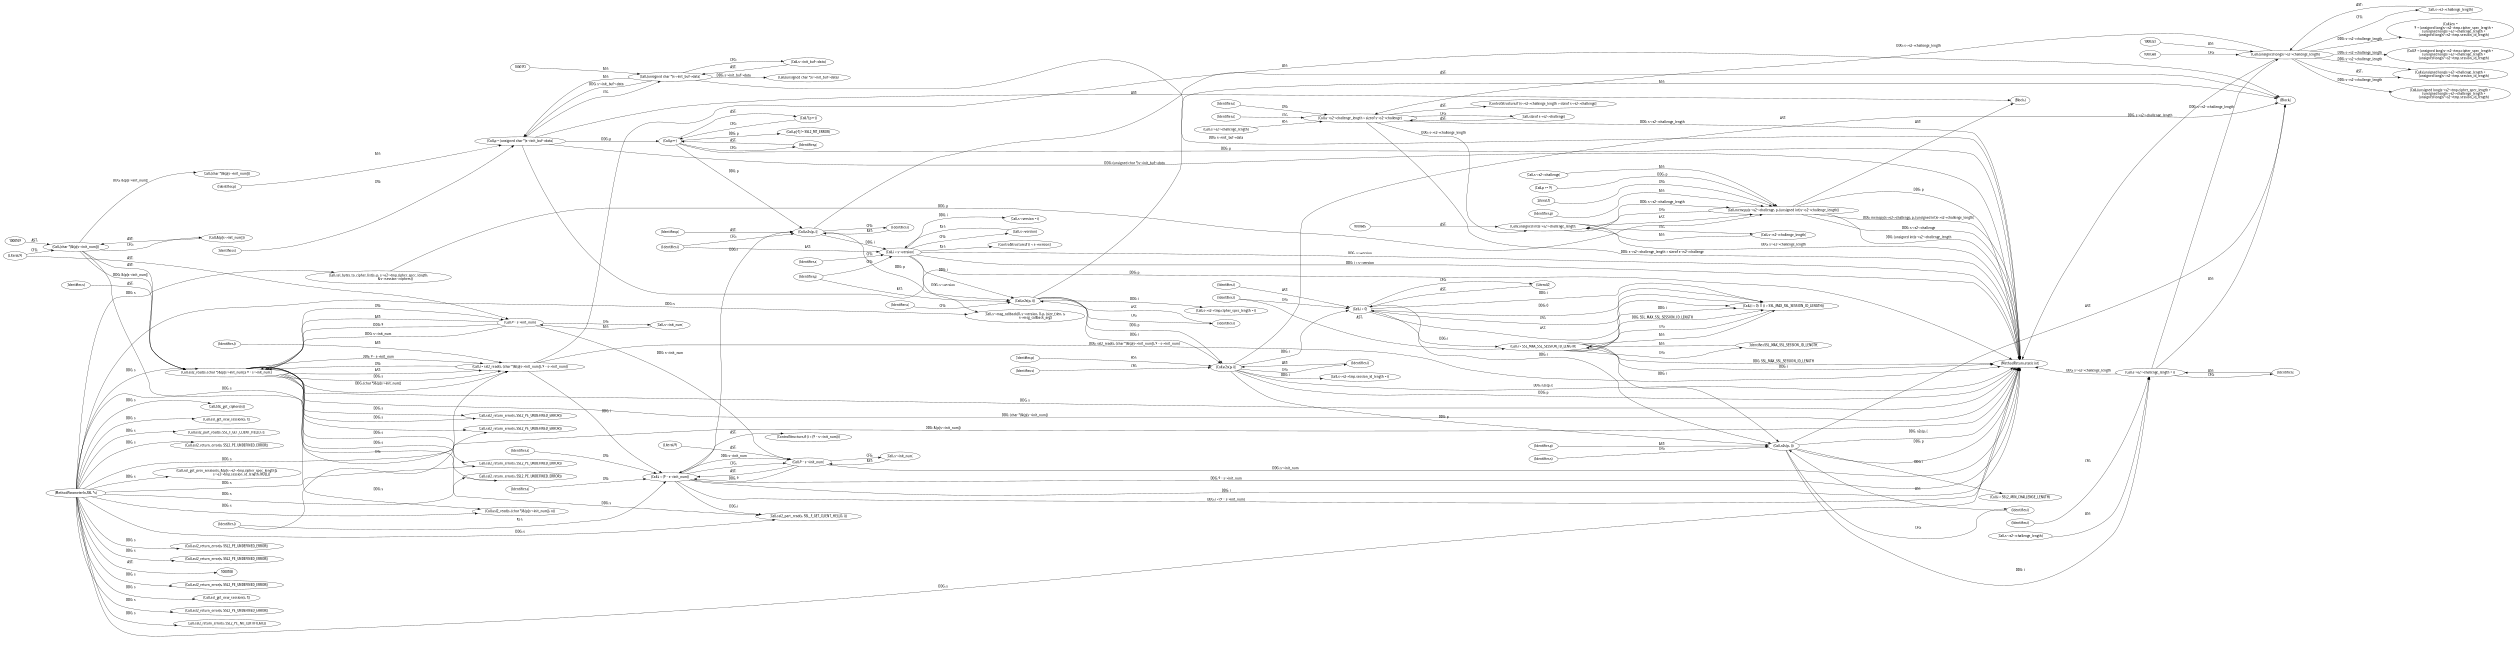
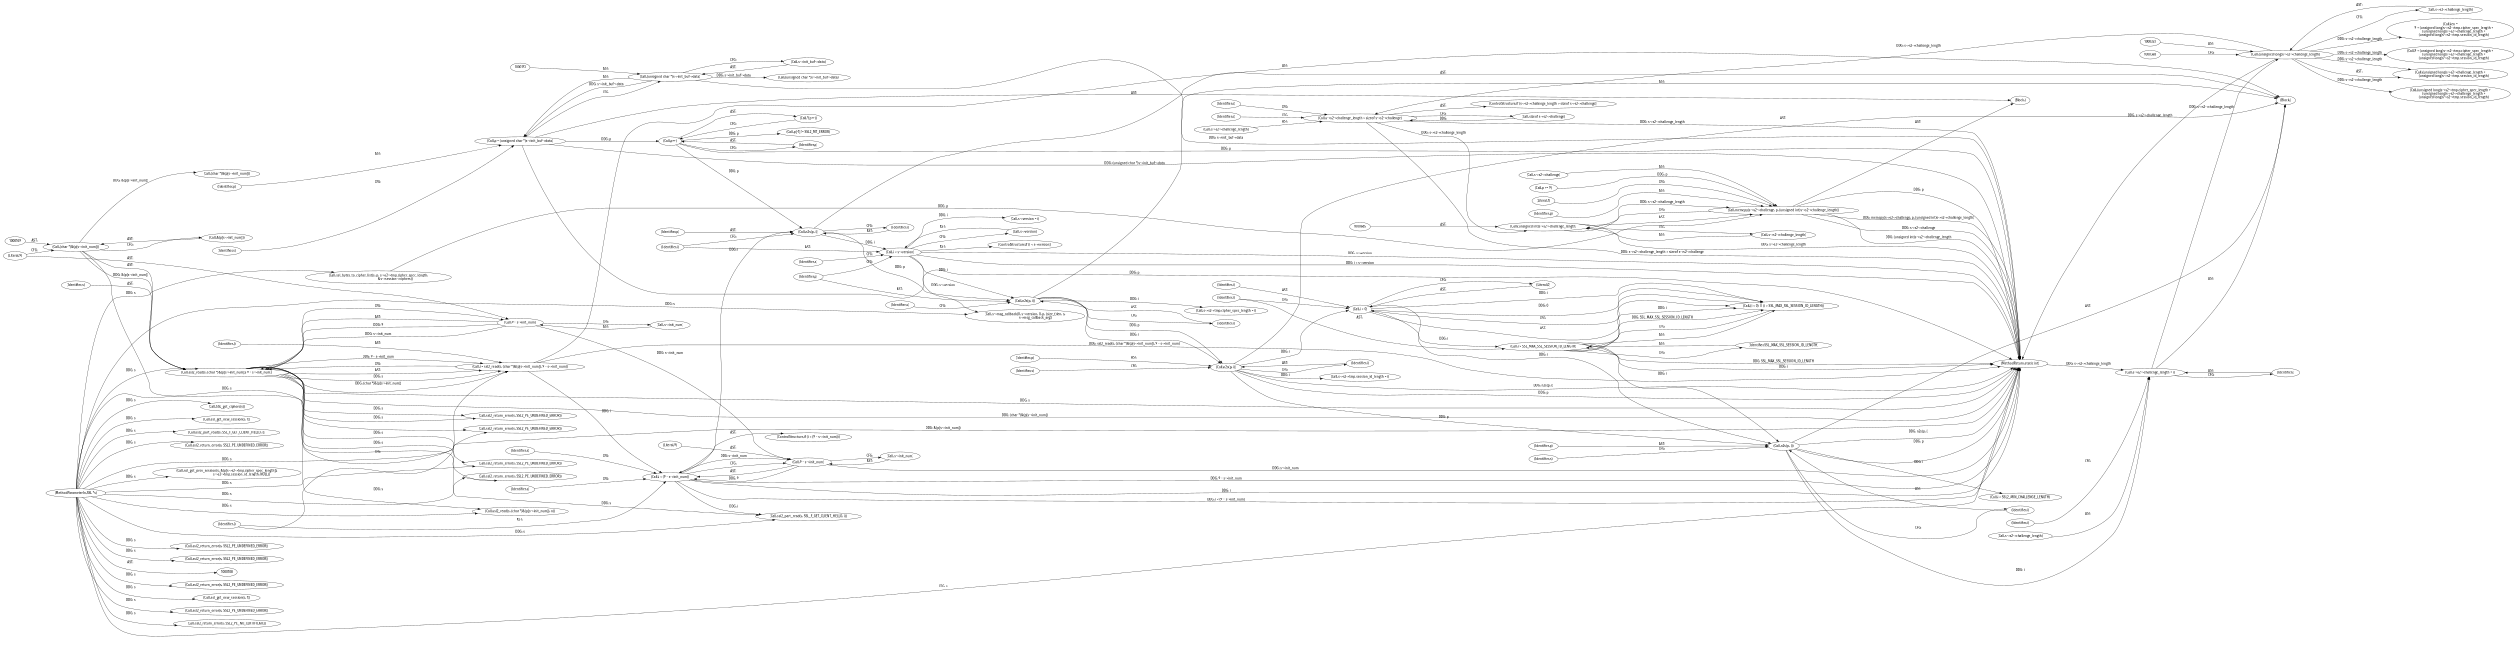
  digraph {
    fontname="Fira Sans"
    rankdir=LR
    node [fontname="Fira Sans"]
    edge [fontname="Fira Sans"]
    n1 [label="(Call,s->s2->challenge_length > sizeof s->s2->challenge)"]
    n2 [label="(Call,(unsigned int)s->s2->challenge_length)"]
    n3 [label="(Call,sizeof s->s2->challenge)"]
    n4 [label="(MethodReturn,static int)"]
    n5 [label="(ControlStructure,if (s->s2->challenge_length > sizeof s->s2->challenge))"]
    n6 [label="(Call,memcpy(s->s2->challenge, p, (unsigned int)s->s2->challenge_length))"]
    n7 [label="(Call,s->s2->challenge_length)"]
    n8 [label="(Call,(unsigned long)s->s2->challenge_length)"]
    n9 [label="(Call,s->s2->challenge_length)"]
    n10 [label="(Call,len =\n        9 + (unsigned long)s->s2->tmp.cipher_spec_length +\n        (unsigned long)s->s2->challenge_length +\n        (unsigned long)s->s2->tmp.session_id_length)"]
    n11 [label="(Call,9 + (unsigned long)s->s2->tmp.cipher_spec_length +\n        (unsigned long)s->s2->challenge_length +\n        (unsigned long)s->s2->tmp.session_id_length)"]
    n12 [label="(Call,(unsigned long)s->s2->challenge_length +\n        (unsigned long)s->s2->tmp.session_id_length)"]
    n13 [label="(Call,(unsigned long)s->s2->tmp.cipher_spec_length +\n        (unsigned long)s->s2->challenge_length +\n        (unsigned long)s->s2->tmp.session_id_length)"]
    n14 [label="(Call,s->s2->challenge_length = i)"]
    n15 [label="(Block,)"]
    n16 [label="(Identifier,i)"]
    n17 [label="(Call,n2s(p, i))"]
    n18 [label="(Identifier,i)"]
    n19 [label="(Call,i < SSL2_MIN_CHALLENGE_LENGTH)"]
    n20 [label="(Call,n2s(p, i))"]
    n21 [label="(Call,i < 0)"]
    n22 [label="(Identifier,i)"]
    n23 [label="(Call,s->s2->tmp.session_id_length = i)"]
    n24 [label="(Call,i > SSL_MAX_SSL_SESSION_ID_LENGTH)"]
    n25 [label="(Call,(i < 0) || (i > SSL_MAX_SSL_SESSION_ID_LENGTH))"]
    n26 [label="(Literal,0)"]
    n27 [label="(Call,n2s(p, i))"]
    n28 [label="(Call,s->s2->tmp.cipher_spec_length = i)"]
    n29 [label="(Identifier,i)"]
    n30 [label="(Call,n2s(p, i))"]
    n31 [label="(Call,i < s->version)"]
    n32 [label="(Identifier,i)"]
    n33 [label="(Call,s->msg_callback(0, s->version, 0, p, (size_t)len, s,\n                        s->msg_callback_arg))"]
    n34 [label="(Call,s->version = i)"]
    n35 [label="(Call,s->version)"]
    n36 [label="(ControlStructure,if (i < s->version))"]
    n37 [label="(Call,p++)"]
    n38 [label="(Identifier,p)"]
    n39 [label="(Call,p[-1] != SSL2_MT_ERROR)"]
    n40 [label="(Call,*(p++))"]
    n41 [label="(Call,p = (unsigned char *)s->init_buf->data)"]
    n42 [label="(Call,(unsigned char *)s->init_buf->data)"]
    n43 [label="(Block,)"]
    n44 [label="(Call,(unsigned char *)s->init_buf->data)"]
    n45 [label="(Call,s->init_buf->data)"]
    n46 [label="(Call,i < (9 - s->init_num))"]
    n47 [label="(Call,9 - s->init_num)"]
    n48 [label="(ControlStructure,if (i < (9 - s->init_num)))"]
    n49 [label="(Call,ssl2_part_read(s, SSL_F_GET_CLIENT_HELLO, i))"]
    n50 [label="(Call,s->init_num)"]
    n51 [label="(Call,i = ssl2_read(s, (char *)&(p[s->init_num]), 9 - s->init_num))"]
    n52 [label="(Call,ssl2_read(s, (char *)&(p[s->init_num]), 9 - s->init_num))"]
    n53 [label="(Call,9 - s->init_num)"]
    n54 [label="(Call,ssl2_read(s, (char *)&(p[s->init_num]), n))"]
    n55 [label="(Call,ssl2_return_error(s, SSL2_PE_UNDEFINED_ERROR))"]
    n56 [label="(Call,ssl2_return_error(s, SSL2_PE_UNDEFINED_ERROR))"]
    n57 [label="(Call,ssl2_return_error(s, SSL2_PE_UNDEFINED_ERROR))"]
    n58 [label="(Call,ssl2_return_error(s, SSL2_PE_UNDEFINED_ERROR))"]
    n59 [label="(Call,s->init_num)"]
    n60 [label="(MethodParameterIn,SSL *s)"]
    n61 [label="(Call,ssl2_return_error(s, SSL2_PE_UNDEFINED_ERROR))"]
    n62 [label="(Call,ssl_get_new_session(s, 1))"]
    n63 [label="(Call,ssl2_return_error(s, SSL2_PE_UNDEFINED_ERROR))"]
    n64 [label="(Call,ssl2_return_error(s, SSL2_PE_NO_CERTIFICATE))"]
    n65 [label="(Call,SSL_get_ciphers(s))"]
    n66 [label="(Call,ssl_get_new_session(s, 1))"]
    n67 [label="(Call,ssl2_part_read(s, SSL_F_GET_CLIENT_HELLO, i))"]
    n68 [label="(Call,ssl2_return_error(s, SSL2_PE_UNDEFINED_ERROR))"]
    n69 [label="(Call,ssl_get_prev_session(s, &(p[s->s2->tmp.cipher_spec_length]),\n                                 s->s2->tmp.session_id_length, NULL))"]
    n70 [label="(Call,ssl2_return_error(s, SSL2_PE_UNDEFINED_ERROR))"]
    n71 [label="(Call,ssl_bytes_to_cipher_list(s, p, s->s2->tmp.cipher_spec_length,\n                                      &s->session->ciphers))"]
    n72 [label="(Call,ssl2_return_error(s, SSL2_PE_UNDEFINED_ERROR))"]
    1000108
    n74 [label="(Call,(char *)&(p[s->init_num]))"]
    n75 [label="(Call,&(p[s->init_num]))"]
    n76 [label="(Call,(char *)&(p[s->init_num]))"]
    n77 [label="(Identifier,SSL_MAX_SSL_SESSION_ID_LENGTH)"]
    n78 [label="(Identifier,i)"]
    n79 [label="(Identifier,p)"]
    n80 [label="(Literal,1)"]
    n81 [label="(Literal,9)"]
    n82 [label="(Identifier,i)"]
    n83 [label="(Identifier,s)"]
    n84 [label="(Identifier,p)"]
    n85 [label="(Identifier,p)"]
    n86 [label="(Identifier,i)"]
    n87 [label="(Literal,9)"]
    n88 [label="(Identifier,s)"]
    n89 [label="(Identifier,p)"]
    n90 [label="(Identifier,s)"]
    n91 [label="(Call,s->s2->challenge)"]
    n92 [label="(Identifier,s)"]
    n93 [label="(Call,s->s2->challenge_length)"]
    n94 [label="(Identifier,i)"]
    n95 [label="(Identifier,p)"]
    n96 [label="(Identifier,i)"]
    n97 [label="(Call,s->s2->challenge_length)"]
    n98 [label="(Identifier,p)"]
    n99 [label="(Identifier,s)"]
    n100 [label="(Identifier,s)"]
    n101 [label="(Identifier,s)"]
    n102 [label="(Identifier,s)"]
    n103 [label="(Identifier,s)"]
    n104 [label="(Identifier,s)"]
    n105 [label="(Identifier,i)"]
    n106 [label="(Call,p += 9)"]
    1000341
    1000348
    1000151
    1000169
    1000685
    n1 -> n2 [label="DDG: s->s2->challenge_length"]
    n1 -> n3 [label="CFG: "]
    n1 -> n4 [label="DDG: s->s2->challenge_length"]
    n1 -> n4 [label="DDG: s->s2->challenge_length > sizeof s->s2->challenge"]
    n1 -> n5 [label="AST: "]
    n2 -> n4 [label="DDG: s->s2->challenge_length"]
    n2 -> n6 [label="AST: "]
    n2 -> n6 [label="DDG: s->s2->challenge_length"]
    n2 -> n7 [label="CFG: "]
-   n3 -> n1 [label="AST: "]
+   n3 -> n1 [label="DDG: "]
    n6 -> n2 [label="CFG: "]
    n6 -> n4 [label="DDG: memcpy(s->s2->challenge, p, (unsigned int)s->s2->challenge_length)"]
    n6 -> n4 [label="DDG: s->s2->challenge"]
    n6 -> n4 [label="DDG: (unsigned int)s->s2->challenge_length"]
    n6 -> n4 [label="DDG: p"]
    n6 -> n43 [label="AST: "]
    n7 -> n2 [label="AST: "]
    n8 -> n1 [label="DDG: s->s2->challenge_length"]
    n8 -> n4 [label="DDG: s->s2->challenge_length"]
    n8 -> n9 [label="CFG: "]
    n8 -> n10 [label="DDG: s->s2->challenge_length"]
    n8 -> n11 [label="DDG: s->s2->challenge_length"]
    n8 -> n12 [label="AST: "]
    n8 -> n12 [label="DDG: s->s2->challenge_length"]
    n8 -> n13 [label="DDG: s->s2->challenge_length"]
    n9 -> n8 [label="AST: "]
-   n14 -> n4 [label="DDG: s->s2->challenge_length"]
+   n4 -> n14 [label="DDG: s->s2->challenge_length"]
    n14 -> n8 [label="DDG: s->s2->challenge_length"]
    n14 -> n15 [label="AST: "]
    n14 -> n16 [label="CFG: "]
    n16 -> n14 [label="AST: "]
    n17 -> n4 [label="DDG: p"]
    n17 -> n4 [label="DDG: n2s(p, i)"]
    n17 -> n14 [label="DDG: i"]
    n17 -> n15 [label="AST: "]
    n17 -> n18 [label="CFG: "]
    n17 -> n19 [label="DDG: i"]
    n18 -> n17 [label="AST: "]
    n20 -> n4 [label="DDG: n2s(p, i)"]
    n20 -> n4 [label="DDG: p"]
    n20 -> n15 [label="AST: "]
    n20 -> n17 [label="DDG: p"]
    n20 -> n21 [label="DDG: i"]
    n20 -> n22 [label="CFG: "]
    n20 -> n23 [label="DDG: i"]
    n21 -> n17 [label="DDG: i"]
    n21 -> n24 [label="DDG: i"]
    n21 -> n25 [label="AST: "]
    n21 -> n25 [label="DDG: i"]
    n21 -> n25 [label="DDG: 0"]
    n21 -> n26 [label="CFG: "]
    n22 -> n20 [label="AST: "]
    n24 -> n4 [label="DDG: SSL_MAX_SSL_SESSION_ID_LENGTH"]
    n24 -> n4 [label="DDG: i"]
    n24 -> n17 [label="DDG: i"]
    n24 -> n25 [label="AST: "]
    n24 -> n25 [label="DDG: i"]
    n24 -> n25 [label="DDG: SSL_MAX_SSL_SESSION_ID_LENGTH"]
    n24 -> n77 [label="CFG: "]
    n25 -> n21 [label="CFG: "]
    n25 -> n24 [label="CFG: "]
    n26 -> n21 [label="AST: "]
    n27 -> n15 [label="AST: "]
    n27 -> n20 [label="DDG: p"]
    n27 -> n20 [label="DDG: i"]
    n27 -> n28 [label="DDG: i"]
    n27 -> n29 [label="CFG: "]
    n29 -> n27 [label="AST: "]
    n30 -> n15 [label="AST: "]
    n30 -> n27 [label="DDG: p"]
    n30 -> n31 [label="DDG: i"]
    n30 -> n32 [label="CFG: "]
    n31 -> n4 [label="DDG: s->version"]
    n31 -> n4 [label="DDG: i < s->version"]
    n31 -> n27 [label="DDG: i"]
    n31 -> n33 [label="DDG: s->version"]
    n31 -> n34 [label="DDG: i"]
    n31 -> n35 [label="CFG: "]
    n31 -> n36 [label="AST: "]
    n32 -> n30 [label="AST: "]
    n35 -> n31 [label="AST: "]
    n37 -> n4 [label="DDG: p"]
    n37 -> n30 [label="DDG: p"]
    n37 -> n38 [label="CFG: "]
    n37 -> n39 [label="DDG: p"]
    n37 -> n40 [label="AST: "]
    n38 -> n37 [label="AST: "]
    n40 -> n37 [label="CFG: "]
    n41 -> n4 [label="DDG: p"]
    n41 -> n4 [label="DDG: (unsigned char *)s->init_buf->data"]
    n41 -> n37 [label="DDG: p"]
    n41 -> n42 [label="CFG: "]
    n41 -> n43 [label="AST: "]
    n42 -> n4 [label="DDG: s->init_buf->data"]
    n42 -> n41 [label="AST: "]
    n42 -> n41 [label="DDG: s->init_buf->data"]
    n42 -> n44 [label="DDG: s->init_buf->data"]
    n42 -> n45 [label="CFG: "]
    n45 -> n42 [label="AST: "]
    n46 -> n4 [label="DDG: i < (9 - s->init_num)"]
    n46 -> n4 [label="DDG: 9 - s->init_num"]
    n46 -> n4 [label="DDG: i"]
    n46 -> n30 [label="DDG: i"]
    n46 -> n47 [label="CFG: "]
    n46 -> n48 [label="AST: "]
    n46 -> n49 [label="DDG: i"]
    n47 -> n4 [label="DDG: s->init_num"]
    n47 -> n46 [label="AST: "]
    n47 -> n46 [label="DDG: 9"]
    n47 -> n46 [label="DDG: s->init_num"]
    n47 -> n50 [label="CFG: "]
    n50 -> n47 [label="AST: "]
    n51 -> n4 [label="DDG: ssl2_read(s, (char *)&(p[s->init_num]), 9 - s->init_num)"]
    n51 -> n15 [label="AST: "]
    n51 -> n46 [label="DDG: i"]
    n51 -> n52 [label="CFG: "]
    n52 -> n4 [label="DDG: (char *)&(p[s->init_num])"]
    n52 -> n4 [label="DDG: s"]
    n52 -> n49 [label="DDG: s"]
    n52 -> n51 [label="AST: "]
    n52 -> n51 [label="DDG: s"]
    n52 -> n51 [label="DDG: (char *)&(p[s->init_num])"]
    n52 -> n51 [label="DDG: 9 - s->init_num"]
    n52 -> n53 [label="CFG: "]
    n52 -> n54 [label="DDG: s"]
    n52 -> n55 [label="DDG: s"]
    n52 -> n56 [label="DDG: s"]
    n52 -> n57 [label="DDG: s"]
    n52 -> n58 [label="DDG: s"]
    n53 -> n47 [label="DDG: s->init_num"]
    n53 -> n52 [label="AST: "]
    n53 -> n52 [label="DDG: 9"]
    n53 -> n52 [label="DDG: s->init_num"]
    n53 -> n59 [label="CFG: "]
    n59 -> n53 [label="AST: "]
-   n60 -> n4 [label="DDG: s"]
+   n60 -> n4 [label="CFG: s"]
    n60 -> n33 [label="DDG: s"]
    n60 -> n49 [label="DDG: s"]
    n60 -> n52 [label="DDG: s"]
    n60 -> n54 [label="DDG: s"]
    n60 -> n55 [label="DDG: s"]
    n60 -> n56 [label="DDG: s"]
    n60 -> n57 [label="DDG: s"]
    n60 -> n58 [label="DDG: s"]
    n60 -> n61 [label="DDG: s"]
    n60 -> n62 [label="DDG: s"]
    n60 -> n63 [label="DDG: s"]
    n60 -> n64 [label="DDG: s"]
    n60 -> n65 [label="DDG: s"]
    n60 -> n66 [label="DDG: s"]
    n60 -> n67 [label="DDG: s"]
    n60 -> n68 [label="DDG: s"]
    n60 -> n69 [label="DDG: s"]
    n60 -> n70 [label="DDG: s"]
    n60 -> n71 [label="DDG: s"]
    n60 -> n72 [label="DDG: s"]
    n60 -> 1000108 [label="AST: "]
    n71 -> n6 [label="DDG: p"]
    n74 -> n4 [label="DDG: &(p[s->init_num])"]
    n74 -> n52 [label="AST: "]
    n74 -> n52 [label="DDG: &(p[s->init_num])"]
    n74 -> n75 [label="CFG: "]
    n74 -> n76 [label="DDG: &(p[s->init_num])"]
    n75 -> n74 [label="AST: "]
    n77 -> n24 [label="AST: "]
    n78 -> n14 [label="CFG: "]
    n79 -> n30 [label="AST: "]
    n80 -> n6 [label="CFG: "]
    n81 -> n53 [label="AST: "]
    n81 -> n74 [label="CFG: "]
    n82 -> n46 [label="AST: "]
    n82 -> n51 [label="CFG: "]
    n83 -> n1 [label="CFG: "]
    n84 -> n27 [label="AST: "]
    n84 -> n31 [label="CFG: "]
    n85 -> n17 [label="AST: "]
    n86 -> n30 [label="CFG: "]
    n86 -> n31 [label="AST: "]
    n87 -> n47 [label="AST: "]
    n88 -> n20 [label="CFG: "]
    n89 -> n6 [label="AST: "]
    n90 -> n31 [label="CFG: "]
    n91 -> n6 [label="AST: "]
    n92 -> n46 [label="CFG: "]
    n93 -> n1 [label="AST: "]
    n94 -> n21 [label="AST: "]
    n95 -> n20 [label="AST: "]
    n96 -> n51 [label="AST: "]
    n97 -> n14 [label="AST: "]
    n98 -> n41 [label="AST: "]
    n99 -> n46 [label="CFG: "]
    n100 -> n52 [label="AST: "]
    n101 -> n27 [label="CFG: "]
    n102 -> n17 [label="CFG: "]
    n103 -> n1 [label="CFG: "]
    n104 -> n41 [label="CFG: "]
    n105 -> n21 [label="CFG: "]
    n105 -> n24 [label="AST: "]
    n106 -> n6 [label="DDG: p"]
    1000341 -> n8 [label="AST: "]
    1000348 -> n8 [label="CFG: "]
    1000151 -> n42 [label="AST: "]
    1000169 -> n74 [label="AST: "]
    1000685 -> n2 [label="AST: "]
  }
